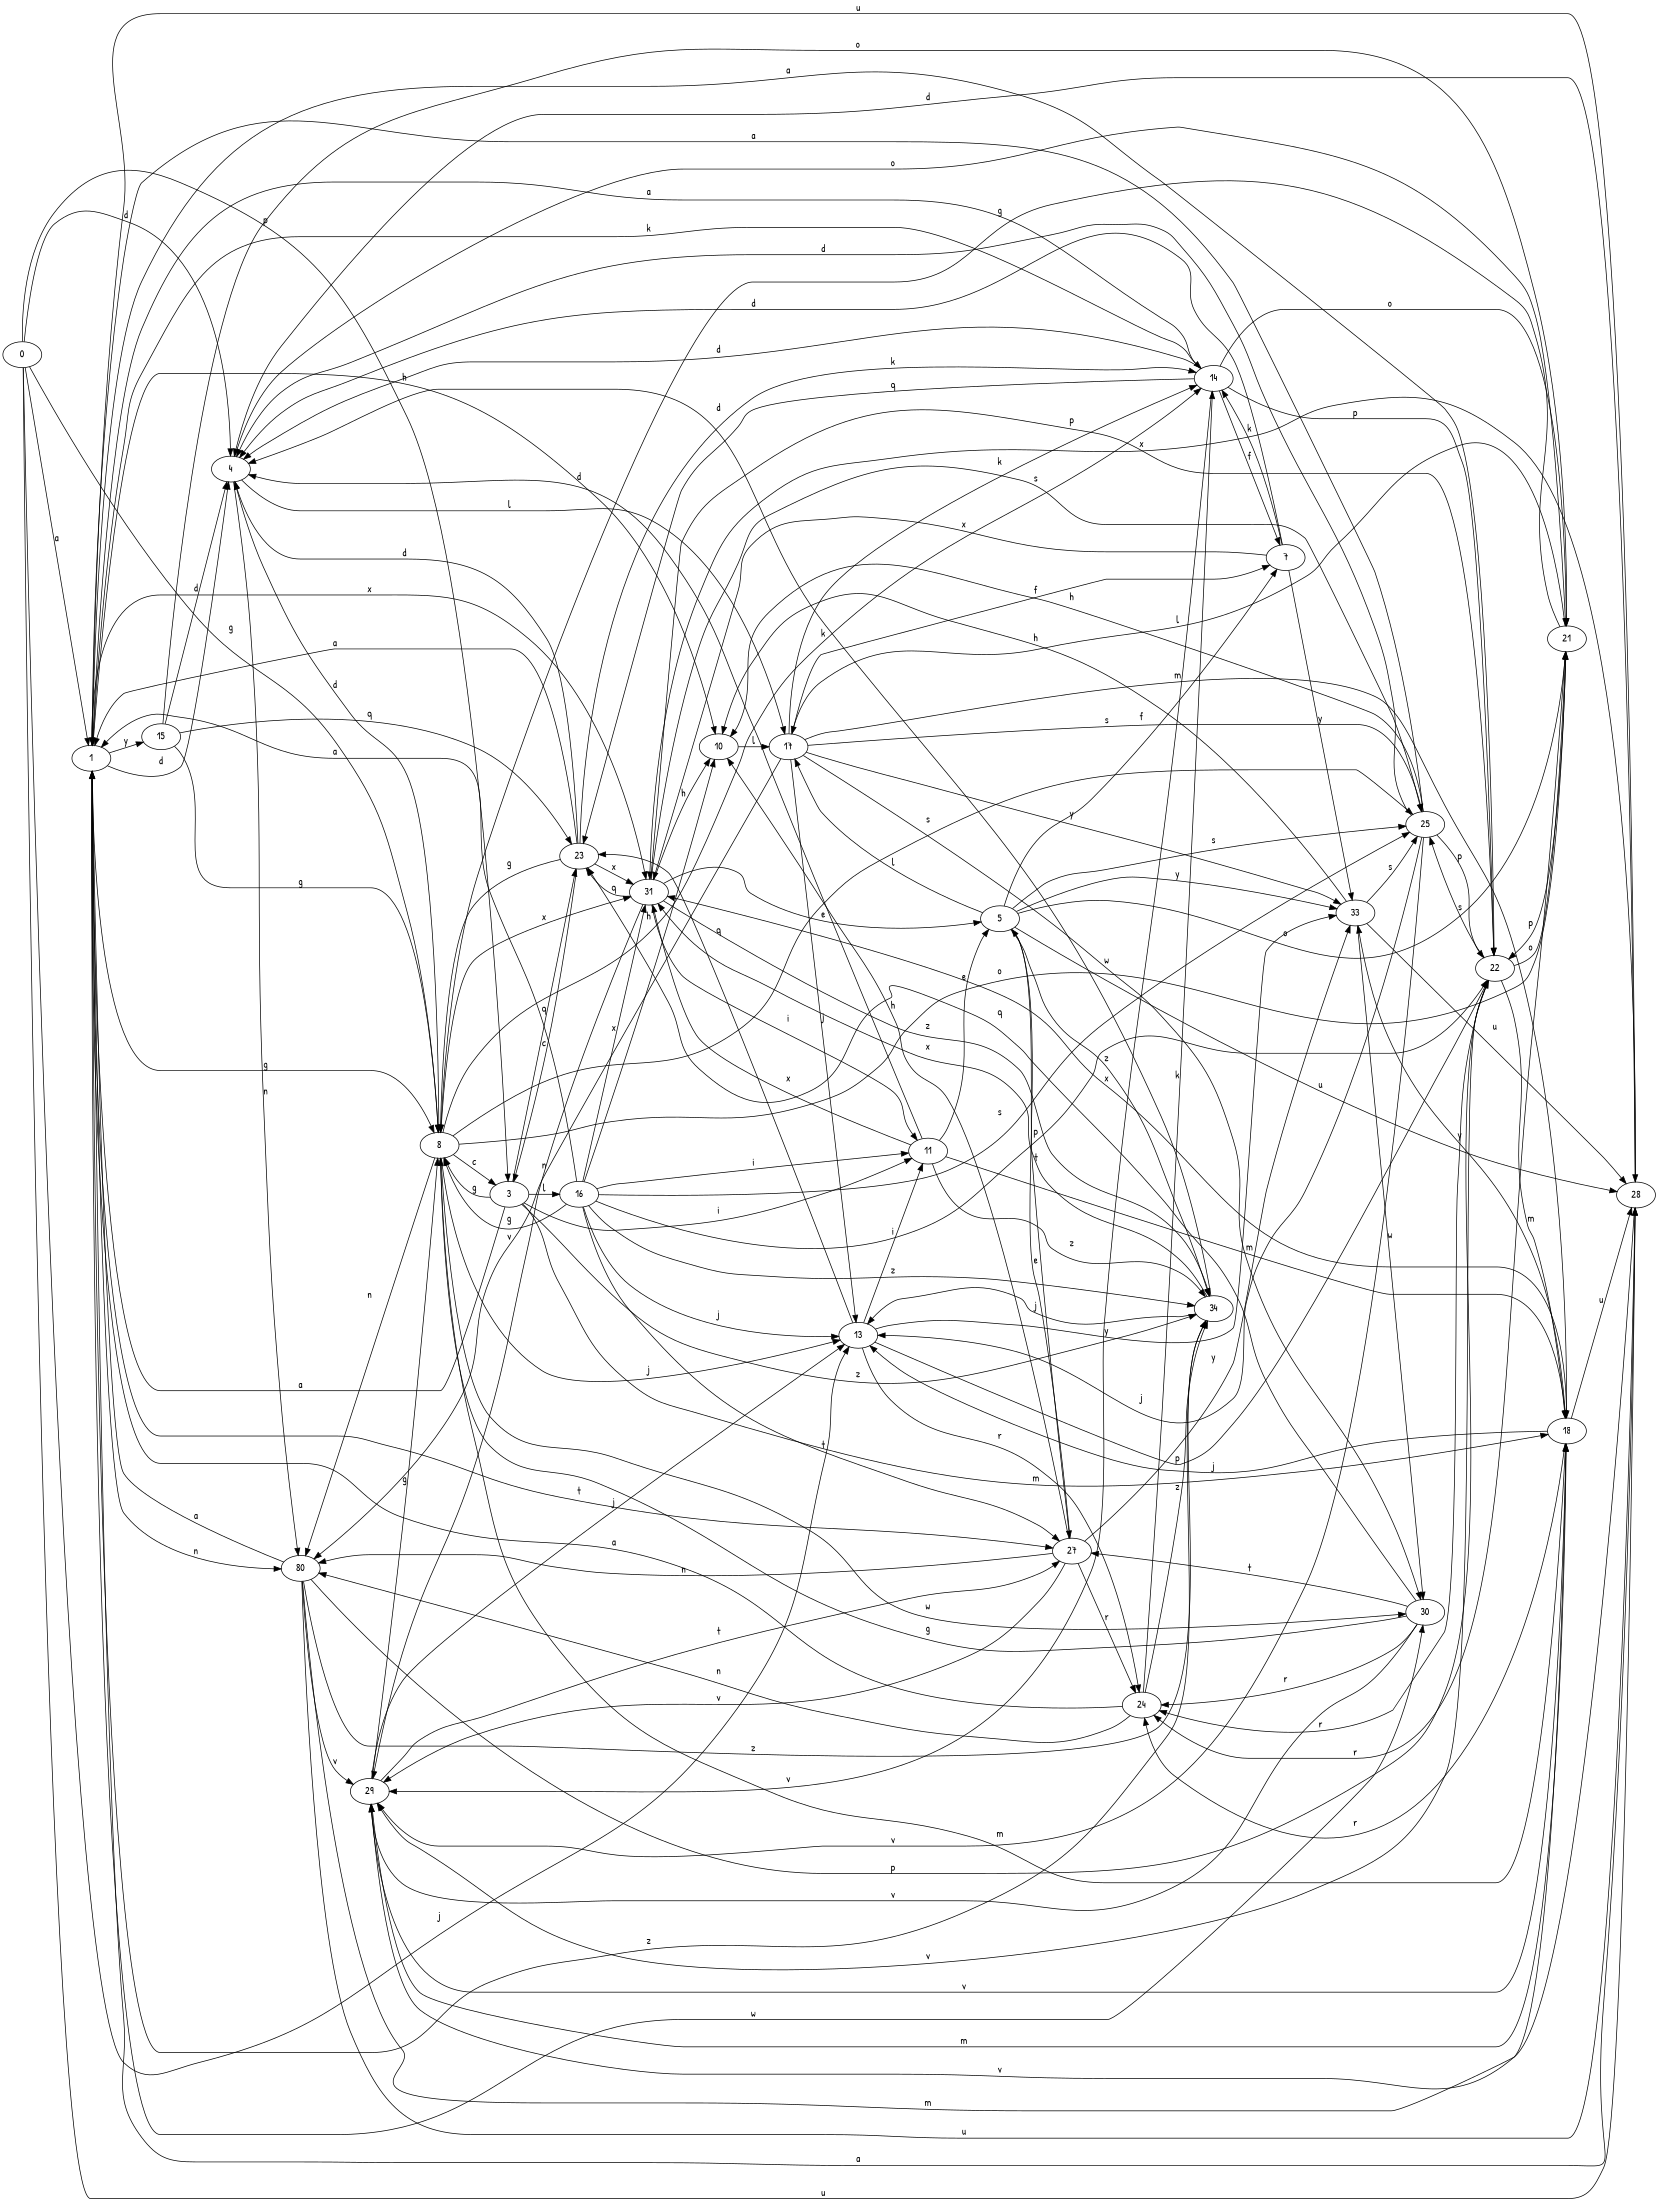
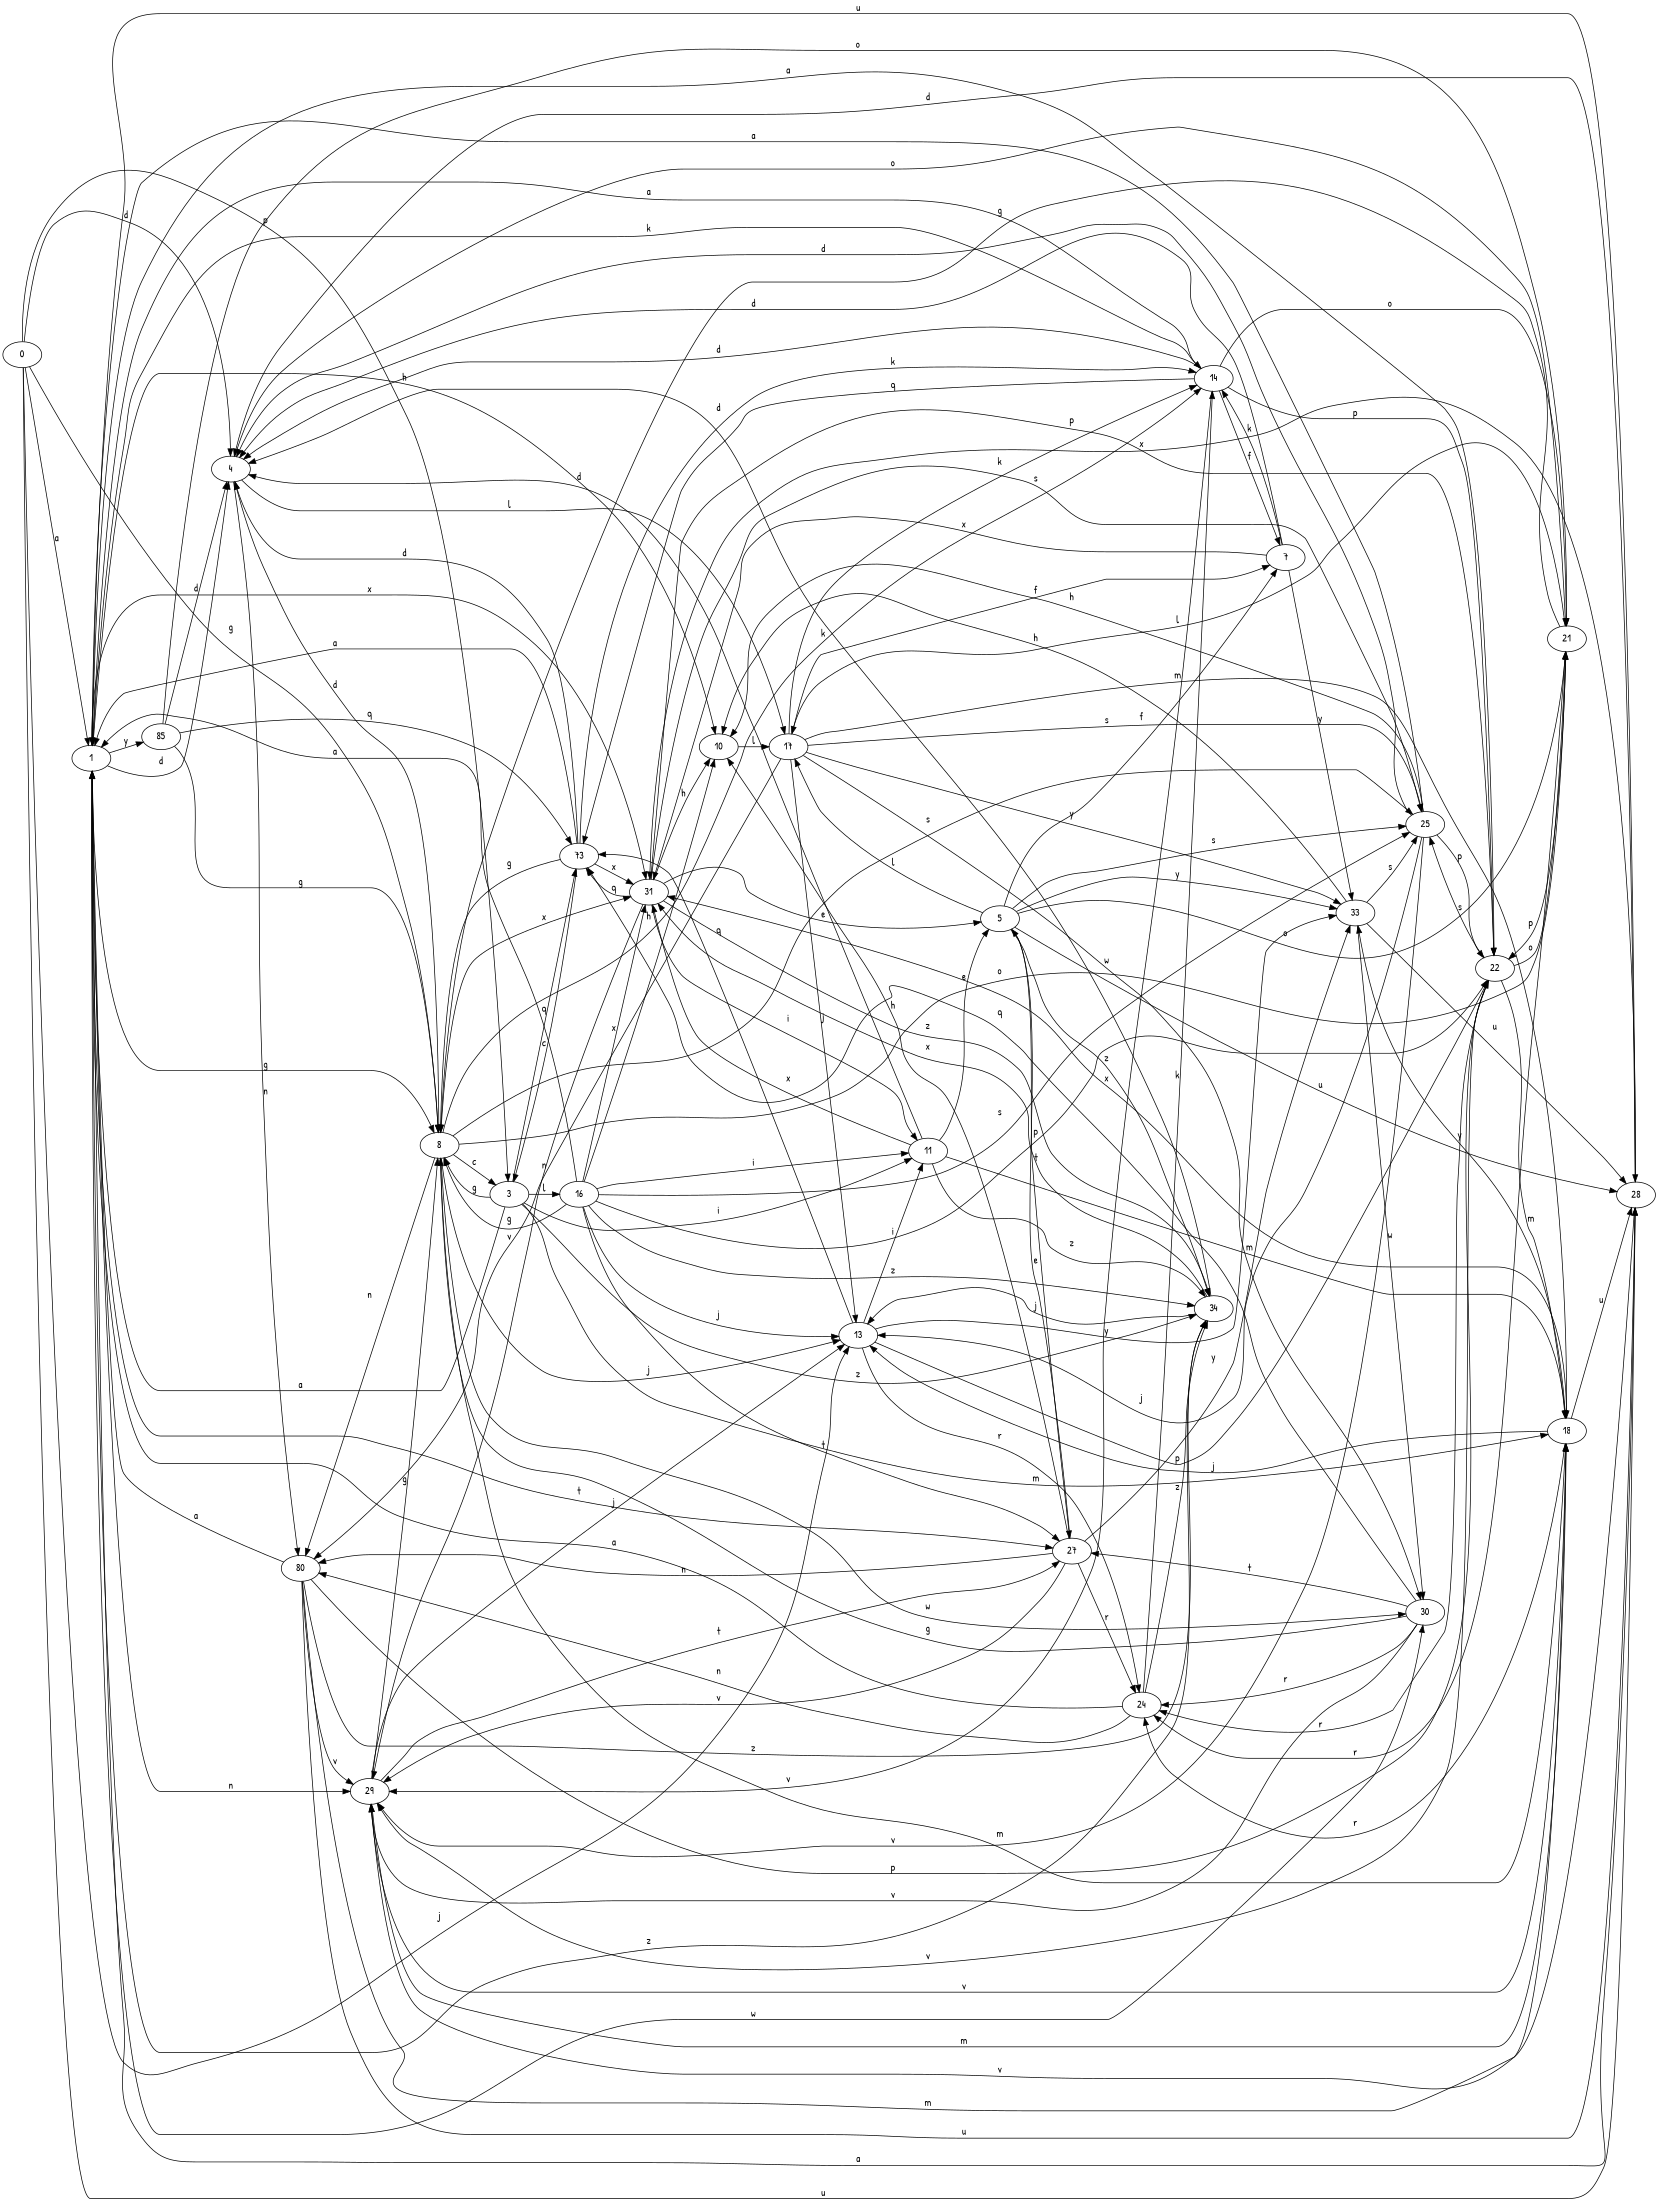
  strict digraph {
    fontname="Patrick Hand"
    rankdir=LR
    node [fontname="Patrick Hand"]
    edge [fontname="Patrick Hand"]
    0
    1
    3
    4
    8
    13
    28
    10
    14
-   15
+   15 [label=85]
    n11 [label=80]
    27
    30
    31
    34
    11
    16
    18
-   23
+   23 [label=73]
    17
    21
    25
    33
    22
    24
    29
    7
    5
    0 -> 1 [label=a]
    0 -> 3 [label=p]
    0 -> 4 [label=d]
    0 -> 8 [label=g]
    0 -> 13 [label=j]
    0 -> 28 [label=u]
    1 -> 4 [label=d]
    1 -> 8 [label=g]
    1 -> 28 [label=u]
    1 -> 10 [label=h]
    1 -> 14 [label=k]
    1 -> 15 [label=y]
-   1 -> n11 [label=n]
+   1 -> 29 [label=n]
    1 -> 27 [label=t]
    1 -> 30 [label=w]
    1 -> 31 [label=x]
    1 -> 34 [label=z]
    3 -> 1 [label=a]
    3 -> 8 [label=g]
    3 -> 34 [label=z]
    3 -> 11 [label=i]
    3 -> 16 [label=l]
    3 -> 18 [label=m]
    3 -> 23 [label=q]
    4 -> n11 [label=n]
    4 -> 17 [label=l]
    4 -> 21 [label=o]
    8 -> 3 [label=c]
    8 -> 4 [label=d]
    8 -> 13 [label=j]
    8 -> 14 [label=k]
    8 -> n11 [label=n]
    8 -> 30 [label=w]
    8 -> 31 [label=x]
    8 -> 18 [label=m]
    8 -> 21 [label=o]
    8 -> 25 [label=s]
    13 -> 11 [label=i]
    13 -> 23 [label=q]
    13 -> 33 [label=y]
    13 -> 22 [label=p]
    13 -> 24 [label=r]
    28 -> 1 [label=a]
    28 -> 4 [label=d]
    28 -> 31 [label=x]
    28 -> 29 [label=v]
    10 -> 17 [label=l]
    14 -> 1 [label=a]
    14 -> 4 [label=d]
    14 -> 23 [label=q]
    14 -> 21 [label=o]
    14 -> 22 [label=p]
    14 -> 29 [label=v]
    14 -> 7 [label=f]
    15 -> 4 [label=d]
    15 -> 8 [label=g]
    15 -> 23 [label=q]
    15 -> 21 [label=o]
    n11 -> 1 [label=a]
    n11 -> 28 [label=u]
    n11 -> 34 [label=z]
    n11 -> 18 [label=m]
    n11 -> 22 [label=p]
    n11 -> 29 [label=v]
    27 -> 10 [label=h]
    27 -> n11 [label=n]
    27 -> 33 [label=y]
    27 -> 24 [label=r]
    27 -> 29 [label=v]
    27 -> 5 [label=e]
    30 -> 8 [label=g]
    30 -> 27 [label=t]
    30 -> 23 [label=q]
    30 -> 24 [label=r]
    30 -> 29 [label=v]
    31 -> 10 [label=h]
    31 -> 34 [label=z]
    31 -> 11 [label=i]
    31 -> 23 [label=q]
    31 -> 25 [label=s]
    31 -> 22 [label=p]
    31 -> 29 [label=v]
    31 -> 5 [label=e]
    34 -> 4 [label=d]
    34 -> 13 [label=j]
    34 -> 31 [label=x]
    11 -> 4 [label=d]
    11 -> 31 [label=x]
    11 -> 34 [label=z]
    11 -> 18 [label=m]
    11 -> 5 [label=e]
    16 -> 1 [label=a]
    16 -> 8 [label=g]
    16 -> 13 [label=j]
    16 -> 10 [label=h]
    16 -> 27 [label=t]
    16 -> 31 [label=x]
    16 -> 34 [label=z]
    16 -> 11 [label=i]
    16 -> 25 [label=s]
    16 -> 22 [label=p]
    18 -> 13 [label=j]
    18 -> 28 [label=u]
    18 -> 31 [label=x]
    18 -> 33 [label=y]
    18 -> 24 [label=r]
    18 -> 29 [label=v]
    23 -> 1 [label=a]
    23 -> 3 [label=c]
    23 -> 4 [label=d]
    23 -> 8 [label=g]
    23 -> 14 [label=k]
    23 -> 31 [label=x]
    17 -> 13 [label=j]
    17 -> 14 [label=k]
    17 -> n11 [label=n]
    17 -> 30 [label=w]
    17 -> 18 [label=m]
    17 -> 25 [label=s]
    17 -> 33 [label=y]
    17 -> 7 [label=f]
    21 -> 8 [label=g]
    21 -> 17 [label=l]
    21 -> 22 [label=p]
    21 -> 24 [label=r]
    25 -> 1 [label=a]
    25 -> 4 [label=d]
    25 -> 13 [label=j]
    25 -> 10 [label=h]
    25 -> 22 [label=p]
    25 -> 29 [label=v]
    33 -> 28 [label=u]
    33 -> 10 [label=h]
    33 -> 30 [label=w]
    33 -> 25 [label=s]
    22 -> 1 [label=a]
    22 -> 18 [label=m]
    22 -> 21 [label=o]
    22 -> 25 [label=s]
    22 -> 24 [label=r]
    22 -> 29 [label=v]
    24 -> 1 [label=a]
    24 -> 14 [label=k]
    24 -> n11 [label=n]
    24 -> 34 [label=z]
    29 -> 8 [label=g]
    29 -> 13 [label=j]
    29 -> 27 [label=t]
    29 -> 18 [label=m]
    7 -> 4 [label=d]
    7 -> 14 [label=k]
    7 -> 31 [label=x]
    7 -> 33 [label=y]
    5 -> 28 [label=u]
    5 -> 27 [label=t]
    5 -> 34 [label=z]
    5 -> 17 [label=l]
    5 -> 21 [label=o]
    5 -> 25 [label=s]
    5 -> 33 [label=y]
    5 -> 7 [label=f]
  }
